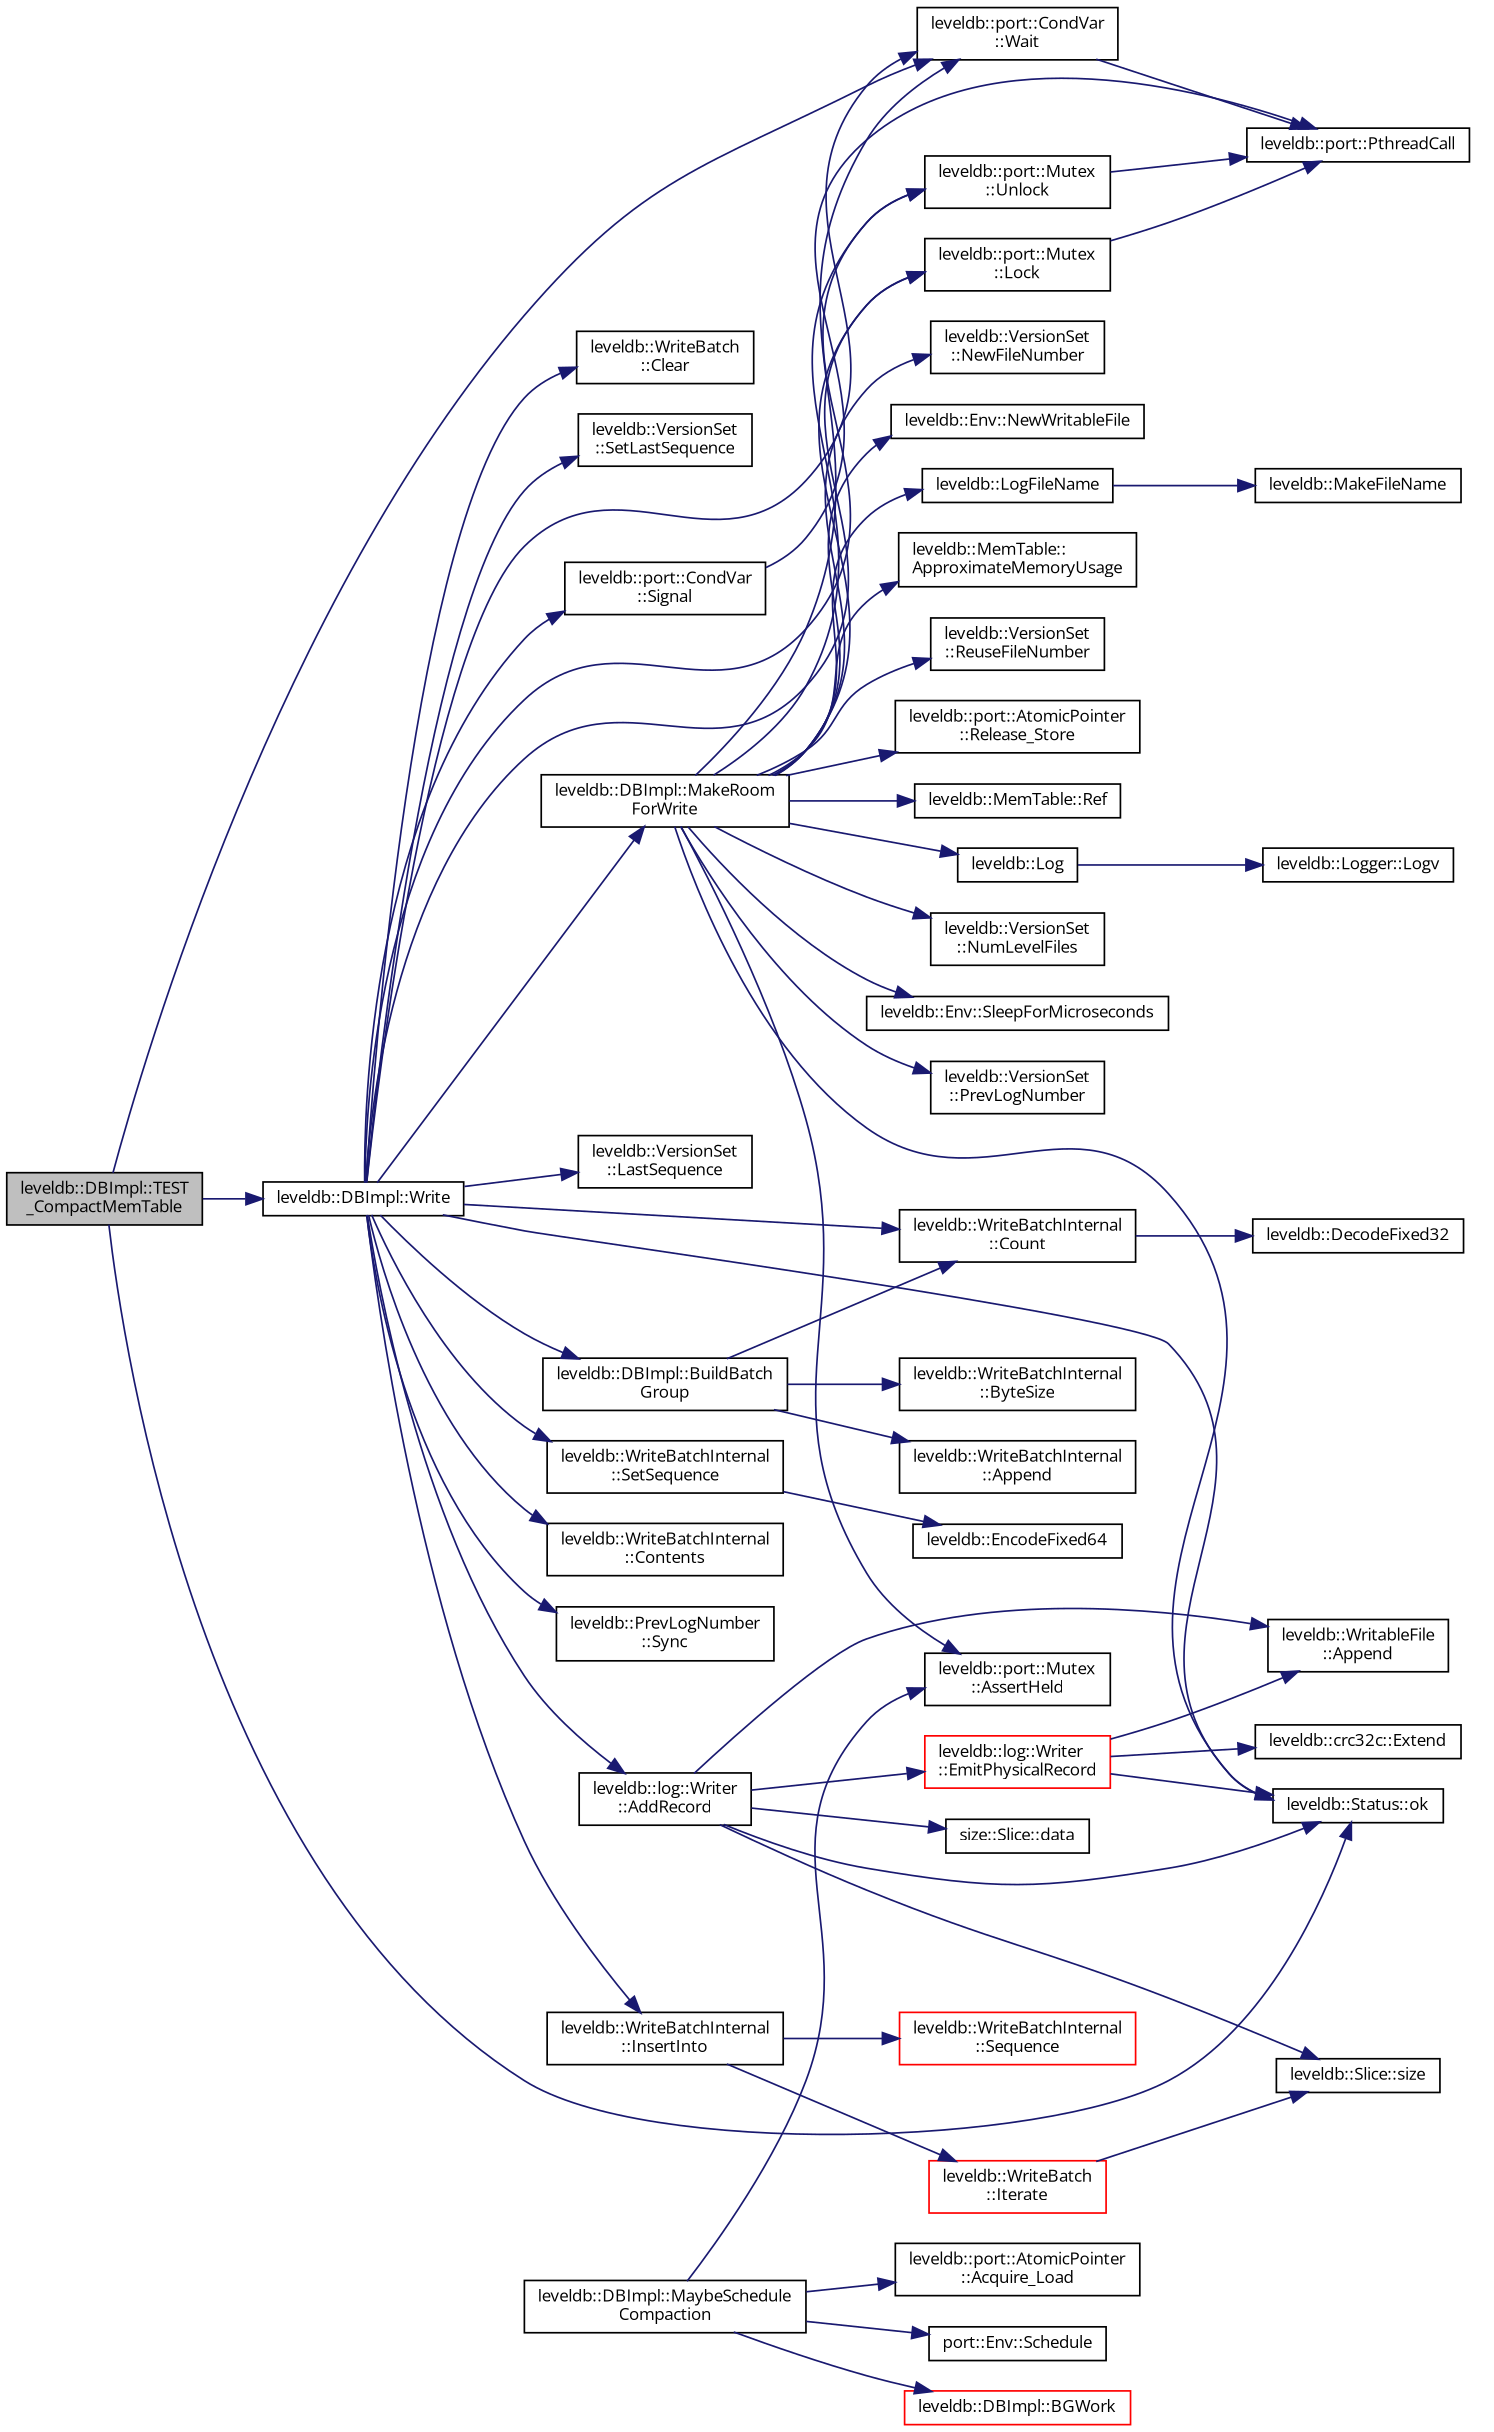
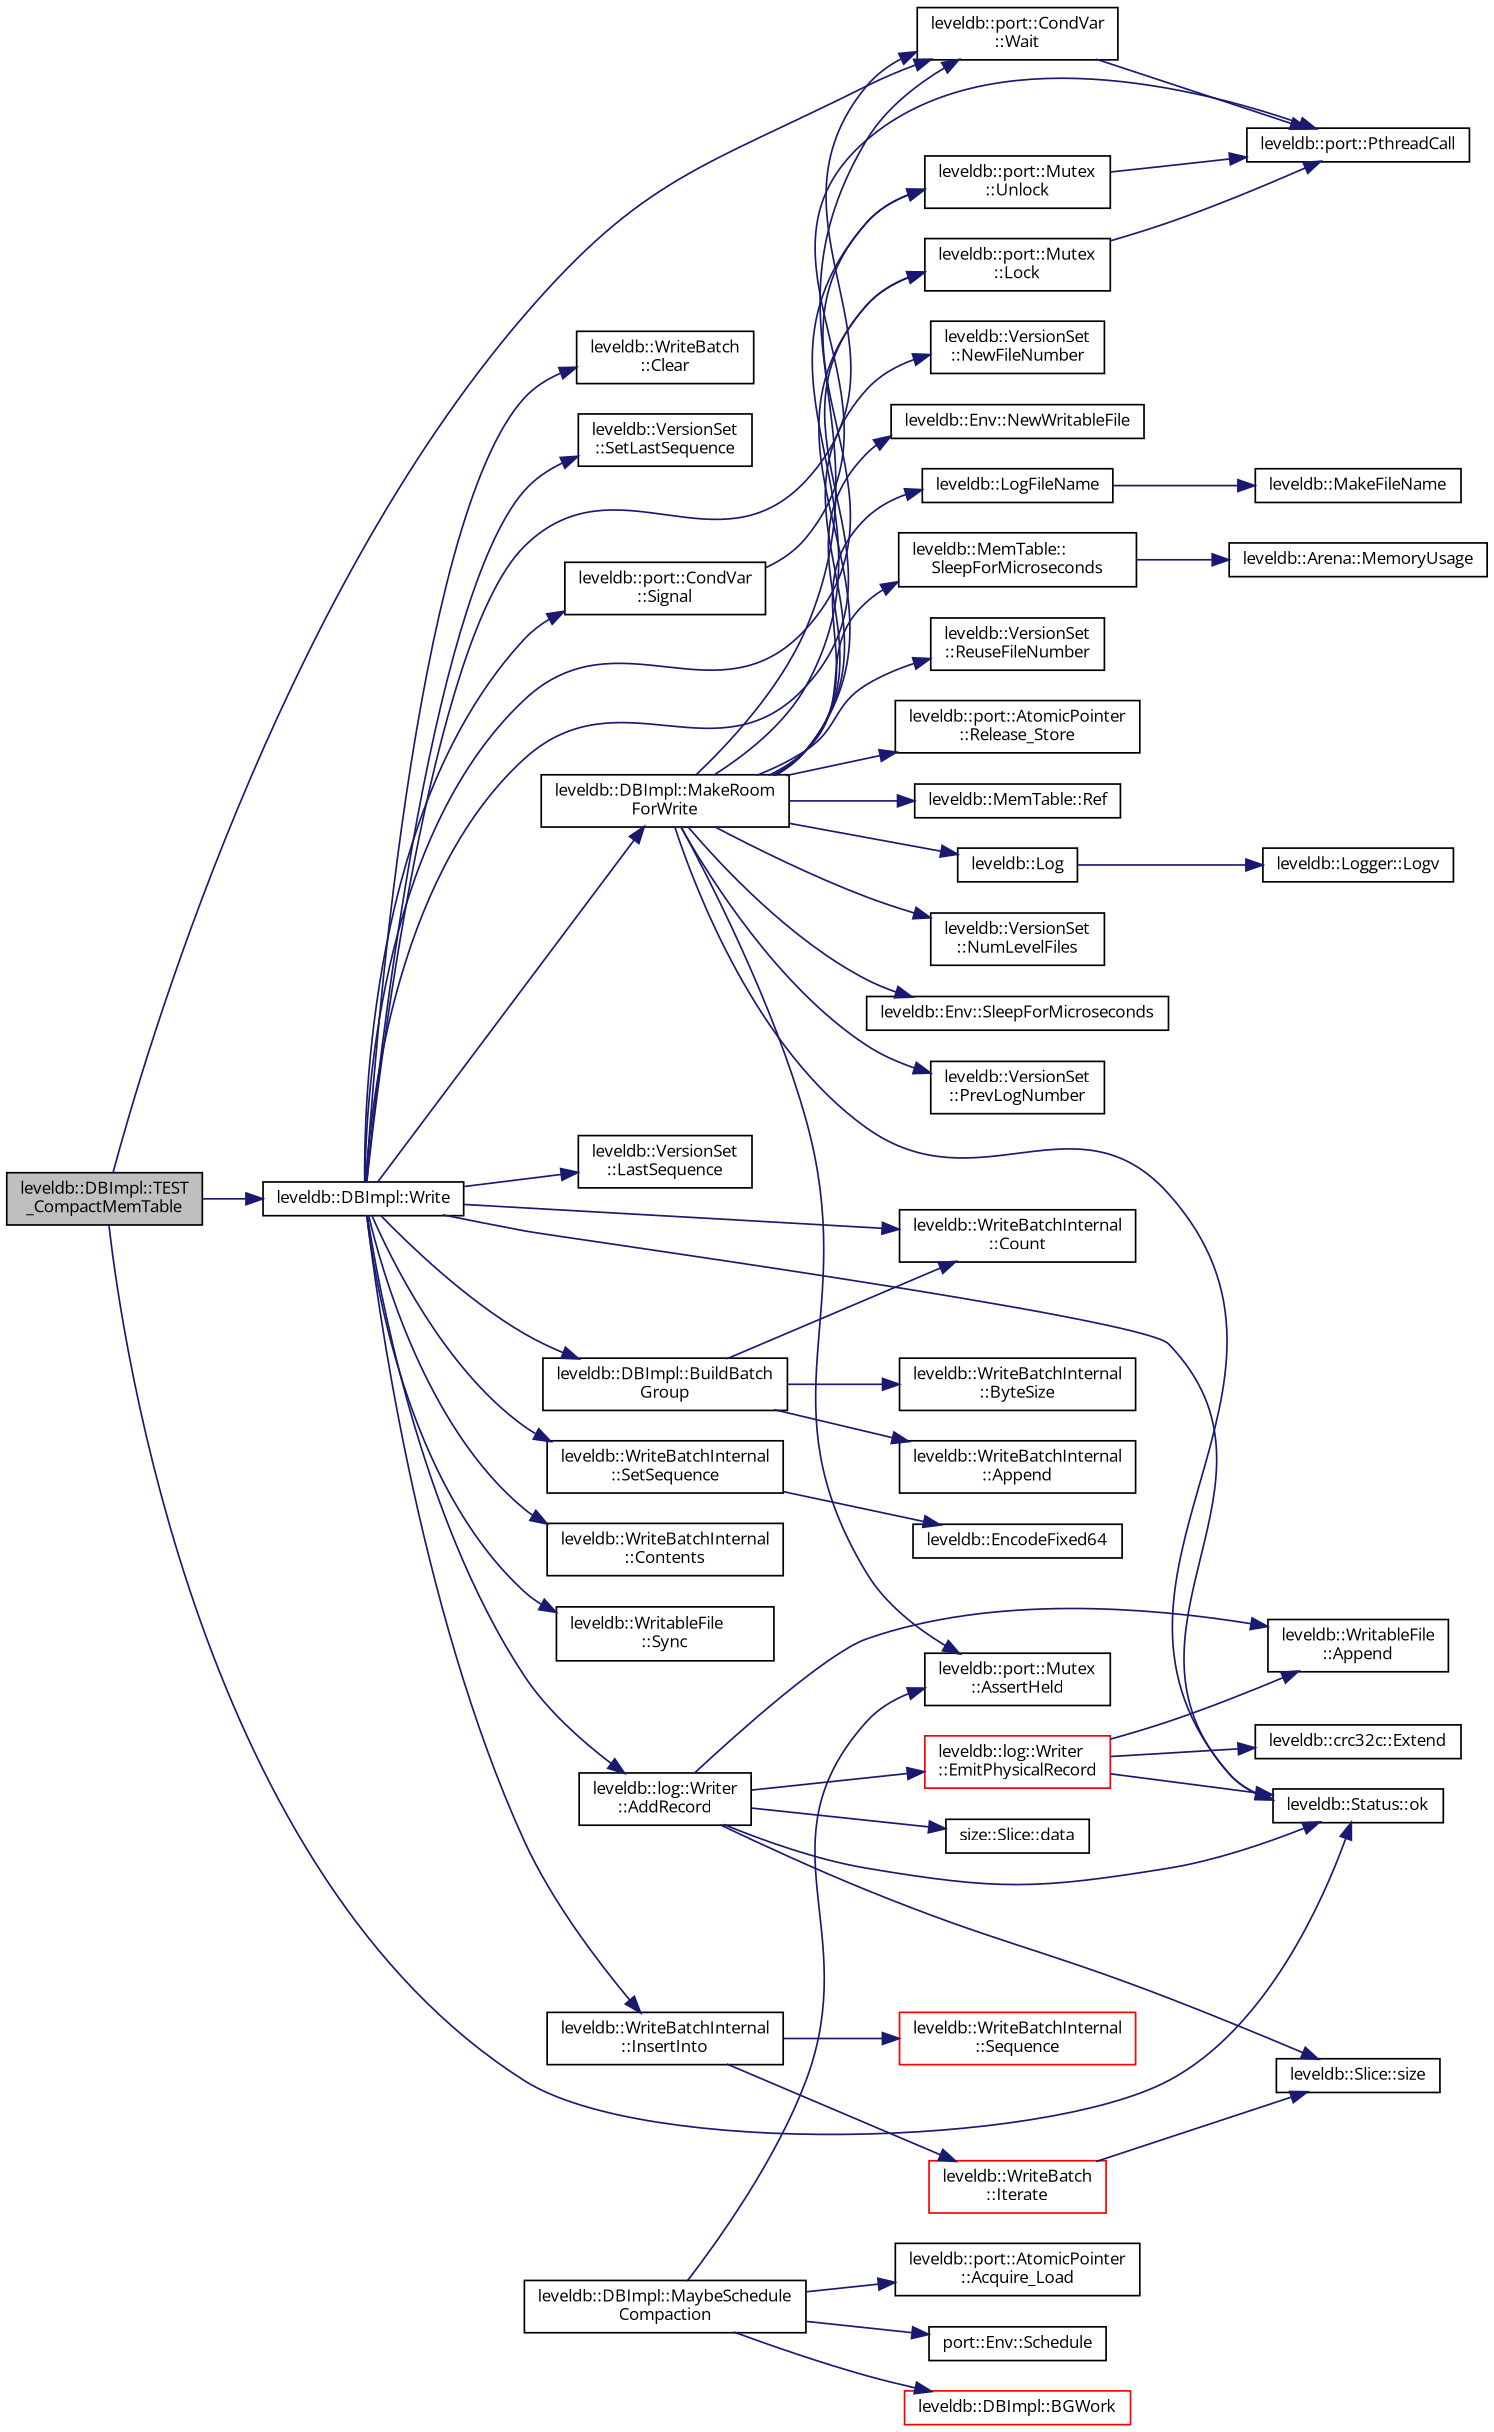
  digraph {
    fontname="Open Sans"
    rankdir=LR
    node [color=black fillcolor=white fontname="Open Sans" fontsize=10 shape=record style=filled]
    edge [color=midnightblue fontname="Open Sans" fontsize=10 labelfontname=Helvetica labelfontsize=10 style=solid]
    n1 [fillcolor=grey75 fontcolor=black height=0.2 label="leveldb::DBImpl::TEST\l_CompactMemTable" width=0.4]
    n2 [height=0.2 label="leveldb::DBImpl::Write" width=0.4]
    n3 [height=0.2 label="leveldb::port::CondVar\l::Wait" width=0.4]
    n4 [height=0.2 label="leveldb::Status::ok" width=0.4]
    n5 [height=0.2 label="leveldb::DBImpl::MakeRoom\lForWrite" width=0.4]
    n6 [height=0.2 label="leveldb::port::Mutex\l::Unlock" width=0.4]
    n7 [height=0.2 label="leveldb::port::Mutex\l::Lock" width=0.4]
    n8 [height=0.2 label="leveldb::VersionSet\l::LastSequence" width=0.4]
    n9 [height=0.2 label="leveldb::DBImpl::BuildBatch\lGroup" width=0.4]
    n10 [height=0.2 label="leveldb::WriteBatchInternal\l::Count" width=0.4]
    n11 [height=0.2 label="leveldb::WriteBatchInternal\l::SetSequence" width=0.4]
    n12 [height=0.2 label="leveldb::log::Writer\l::AddRecord" width=0.4]
    n13 [height=0.2 label="leveldb::WriteBatchInternal\l::Contents" width=0.4]
-   n14 [height=0.2 label="leveldb::PrevLogNumber\l::Sync" width=0.4]
+   n14 [height=0.2 label="leveldb::WritableFile\l::Sync" width=0.4]
    n15 [height=0.2 label="leveldb::WriteBatchInternal\l::InsertInto" width=0.4]
    n16 [height=0.2 label="leveldb::WriteBatch\l::Clear" width=0.4]
    n17 [height=0.2 label="leveldb::VersionSet\l::SetLastSequence" width=0.4]
    n18 [height=0.2 label="leveldb::port::CondVar\l::Signal" width=0.4]
    n19 [height=0.2 label="leveldb::port::PthreadCall" width=0.4]
    n20 [height=0.2 label="leveldb::port::Mutex\l::AssertHeld" width=0.4]
    n21 [height=0.2 label="leveldb::VersionSet\l::NumLevelFiles" width=0.4]
    n22 [height=0.2 label="leveldb::Env::SleepForMicroseconds" width=0.4]
-   n23 [height=0.2 label="leveldb::MemTable::\lApproximateMemoryUsage" width=0.4]
+   n23 [height=0.2 label="leveldb::MemTable::\lSleepForMicroseconds" width=0.4]
    n24 [height=0.2 label="leveldb::Log" width=0.4]
    n25 [height=0.2 label="leveldb::VersionSet\l::PrevLogNumber" width=0.4]
    n26 [height=0.2 label="leveldb::VersionSet\l::NewFileNumber" width=0.4]
    n27 [height=0.2 label="leveldb::Env::NewWritableFile" width=0.4]
    n28 [height=0.2 label="leveldb::LogFileName" width=0.4]
    n29 [height=0.2 label="leveldb::VersionSet\l::ReuseFileNumber" width=0.4]
    n30 [height=0.2 label="leveldb::port::AtomicPointer\l::Release_Store" width=0.4]
    n31 [height=0.2 label="leveldb::MemTable::Ref" width=0.4]
    n32 [height=0.2 label="leveldb::WriteBatchInternal\l::ByteSize" width=0.4]
    n33 [height=0.2 label="leveldb::WriteBatchInternal\l::Append" width=0.4]
-   n34 [height=0.2 label="leveldb::DecodeFixed32" width=0.4]
    n35 [height=0.2 label="leveldb::EncodeFixed64" width=0.4]
    n36 [height=0.2 label="size::Slice::data" width=0.4]
    n37 [height=0.2 label="leveldb::Slice::size" width=0.4]
    n38 [height=0.2 label="leveldb::WritableFile\l::Append" width=0.4]
    n39 [color=red height=0.2 label="leveldb::log::Writer\l::EmitPhysicalRecord" width=0.4]
    n40 [color=red height=0.2 label="leveldb::WriteBatchInternal\l::Sequence" width=0.4]
    n41 [color=red height=0.2 label="leveldb::WriteBatch\l::Iterate" width=0.4]
+   n42 [height=0.2 label="leveldb::Arena::MemoryUsage" width=0.4]
    n43 [height=0.2 label="leveldb::Logger::Logv" width=0.4]
    n44 [height=0.2 label="leveldb::MakeFileName" width=0.4]
    n45 [height=0.2 label="leveldb::DBImpl::MaybeSchedule\lCompaction" width=0.4]
    n46 [height=0.2 label="leveldb::port::AtomicPointer\l::Acquire_Load" width=0.4]
    n47 [height=0.2 label="port::Env::Schedule" width=0.4]
    n48 [color=red height=0.2 label="leveldb::DBImpl::BGWork" width=0.4]
    n49 [height=0.2 label="leveldb::crc32c::Extend" width=0.4]
    n1 -> n2
    n1 -> n3
    n1 -> n4
    n2 -> n3
    n2 -> n4
    n2 -> n5
    n2 -> n6
    n2 -> n7
    n2 -> n8
    n2 -> n9
    n2 -> n10
    n2 -> n11
    n2 -> n12
    n2 -> n13
    n2 -> n14
    n2 -> n15
    n2 -> n16
    n2 -> n17
    n2 -> n18
    n3 -> n19
    n5 -> n3
    n5 -> n4
    n5 -> n6
    n5 -> n7
    n5 -> n20
    n5 -> n21
    n5 -> n22
    n5 -> n23
    n5 -> n24
    n5 -> n25
    n5 -> n26
    n5 -> n27
    n5 -> n28
    n5 -> n29
    n5 -> n30
    n5 -> n31
    n6 -> n19
    n7 -> n19
    n9 -> n10
    n9 -> n32
    n9 -> n33
-   n10 -> n34
    n11 -> n35
    n12 -> n4
    n12 -> n36
    n12 -> n37
    n12 -> n38
    n12 -> n39
    n15 -> n40
    n15 -> n41
    n18 -> n19
+   n23 -> n42
    n24 -> n43
    n28 -> n44
    n39 -> n4
    n39 -> n38
    n39 -> n49
    n41 -> n37
    n45 -> n20
    n45 -> n46
    n45 -> n47
    n45 -> n48
  }
